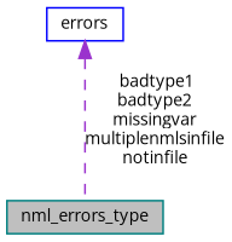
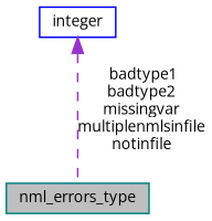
  digraph {
    fontname="Open Sans"
    node [fontname="Open Sans" fontsize=10 shape=record style=filled]
    n1 [color=teal fillcolor=grey75 fontcolor=black height=0.2 label=nml_errors_type width=0.4]
-   n2 [color=blue fillcolor=white height=0.2 label=errors width=0.4]
+   n2 [color=blue fillcolor=white height=0.2 label=integer width=0.4]
    n2 -> n1 [color=darkorchid3 dir=back fontname="Open Sans" fontsize=10 label=" badtype1\nbadtype2\nmissingvar\nmultiplenmlsinfile\nnotinfile" labelfontname=Helvetica labelfontsize=10 style=dashed]
  }
